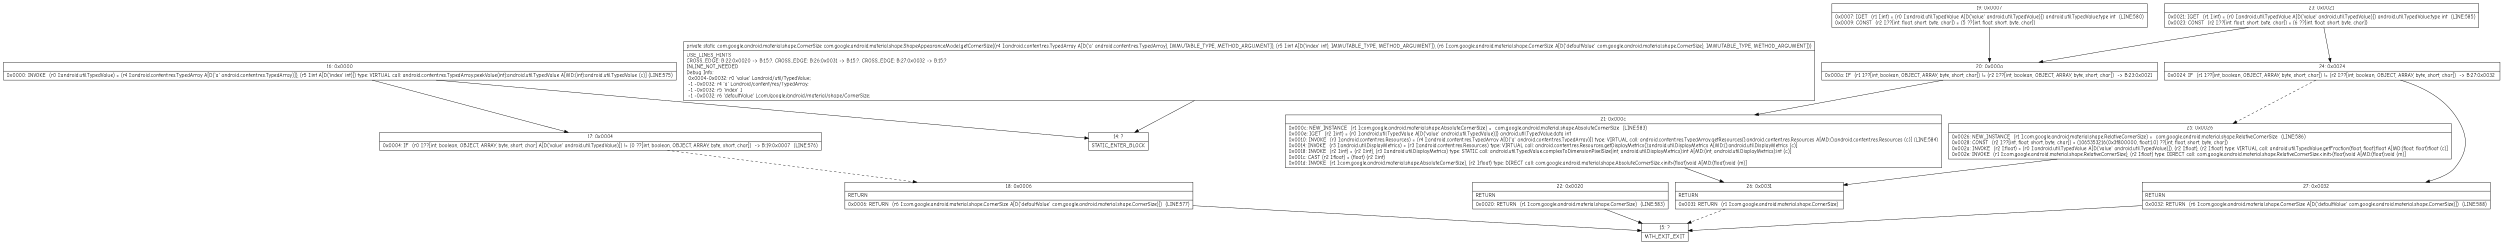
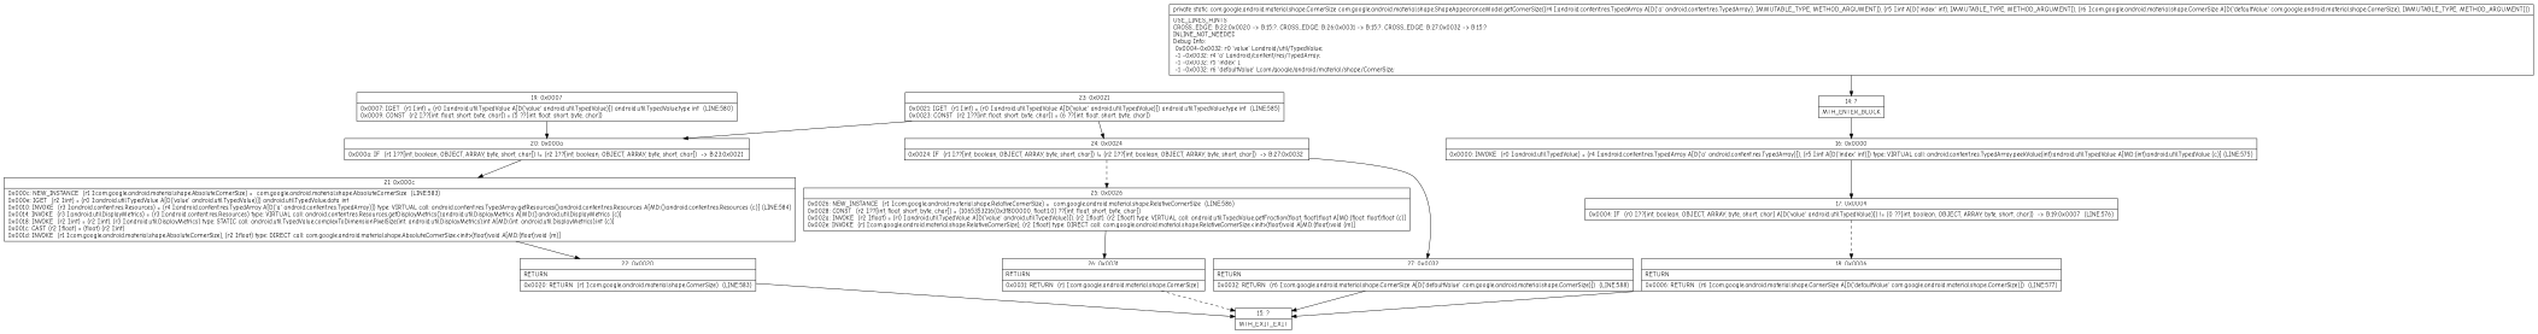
  digraph {
    fontname="Comic Neue"
    node [fontname="Comic Neue" shape=record]
    edge [fontname="Comic Neue"]
-   n1 [label="{14\:\ ?|STATIC_ENTER_BLOCK\l}"]
+   n1 [label="{14\:\ ?|MTH_ENTER_BLOCK\l}"]
    n2 [label="{16\:\ 0x0000|0x0000: INVOKE  (r0 I:android.util.TypedValue) = (r4 I:android.content.res.TypedArray A[D('a' android.content.res.TypedArray)]), (r5 I:int A[D('index' int)]) type: VIRTUAL call: android.content.res.TypedArray.peekValue(int):android.util.TypedValue A[MD:(int):android.util.TypedValue (c)] (LINE:575)\l}"]
    n3 [label="{17\:\ 0x0004|0x0004: IF  (r0 I:??[int, boolean, OBJECT, ARRAY, byte, short, char] A[D('value' android.util.TypedValue)]) != (0 ??[int, boolean, OBJECT, ARRAY, byte, short, char])  \-\> B:19:0x0007  (LINE:576)\l}"]
    n4 [label="{18\:\ 0x0006|RETURN\l|0x0006: RETURN  (r6 I:com.google.android.material.shape.CornerSize A[D('defaultValue' com.google.android.material.shape.CornerSize)])  (LINE:577)\l}"]
    n5 [label="{15\:\ ?|MTH_EXIT_EXIT\l}"]
    n6 [label="{19\:\ 0x0007|0x0007: IGET  (r1 I:int) = (r0 I:android.util.TypedValue A[D('value' android.util.TypedValue)]) android.util.TypedValue.type int  (LINE:580)\l0x0009: CONST  (r2 I:??[int, float, short, byte, char]) = (5 ??[int, float, short, byte, char]) \l}"]
    n7 [label="{20\:\ 0x000a|0x000a: IF  (r1 I:??[int, boolean, OBJECT, ARRAY, byte, short, char]) != (r2 I:??[int, boolean, OBJECT, ARRAY, byte, short, char])  \-\> B:23:0x0021 \l}"]
    n8 [label="{21\:\ 0x000c|0x000c: NEW_INSTANCE  (r1 I:com.google.android.material.shape.AbsoluteCornerSize) =  com.google.android.material.shape.AbsoluteCornerSize  (LINE:583)\l0x000e: IGET  (r2 I:int) = (r0 I:android.util.TypedValue A[D('value' android.util.TypedValue)]) android.util.TypedValue.data int \l0x0010: INVOKE  (r3 I:android.content.res.Resources) = (r4 I:android.content.res.TypedArray A[D('a' android.content.res.TypedArray)]) type: VIRTUAL call: android.content.res.TypedArray.getResources():android.content.res.Resources A[MD:():android.content.res.Resources (c)] (LINE:584)\l0x0014: INVOKE  (r3 I:android.util.DisplayMetrics) = (r3 I:android.content.res.Resources) type: VIRTUAL call: android.content.res.Resources.getDisplayMetrics():android.util.DisplayMetrics A[MD:():android.util.DisplayMetrics (c)]\l0x0018: INVOKE  (r2 I:int) = (r2 I:int), (r3 I:android.util.DisplayMetrics) type: STATIC call: android.util.TypedValue.complexToDimensionPixelSize(int, android.util.DisplayMetrics):int A[MD:(int, android.util.DisplayMetrics):int (c)]\l0x001c: CAST (r2 I:float) = (float) (r2 I:int) \l0x001d: INVOKE  (r1 I:com.google.android.material.shape.AbsoluteCornerSize), (r2 I:float) type: DIRECT call: com.google.android.material.shape.AbsoluteCornerSize.\<init\>(float):void A[MD:(float):void (m)]\l}"]
    n9 [label="{22\:\ 0x0020|RETURN\l|0x0020: RETURN  (r1 I:com.google.android.material.shape.CornerSize)  (LINE:583)\l}"]
    n10 [label="{23\:\ 0x0021|0x0021: IGET  (r1 I:int) = (r0 I:android.util.TypedValue A[D('value' android.util.TypedValue)]) android.util.TypedValue.type int  (LINE:585)\l0x0023: CONST  (r2 I:??[int, float, short, byte, char]) = (6 ??[int, float, short, byte, char]) \l}"]
    n11 [label="{24\:\ 0x0024|0x0024: IF  (r1 I:??[int, boolean, OBJECT, ARRAY, byte, short, char]) != (r2 I:??[int, boolean, OBJECT, ARRAY, byte, short, char])  \-\> B:27:0x0032 \l}"]
    n12 [label="{25\:\ 0x0026|0x0026: NEW_INSTANCE  (r1 I:com.google.android.material.shape.RelativeCornerSize) =  com.google.android.material.shape.RelativeCornerSize  (LINE:586)\l0x0028: CONST  (r2 I:??[int, float, short, byte, char]) = (1065353216(0x3f800000, float:1.0) ??[int, float, short, byte, char]) \l0x002a: INVOKE  (r2 I:float) = (r0 I:android.util.TypedValue A[D('value' android.util.TypedValue)]), (r2 I:float), (r2 I:float) type: VIRTUAL call: android.util.TypedValue.getFraction(float, float):float A[MD:(float, float):float (c)]\l0x002e: INVOKE  (r1 I:com.google.android.material.shape.RelativeCornerSize), (r2 I:float) type: DIRECT call: com.google.android.material.shape.RelativeCornerSize.\<init\>(float):void A[MD:(float):void (m)]\l}"]
    n13 [label="{27\:\ 0x0032|RETURN\l|0x0032: RETURN  (r6 I:com.google.android.material.shape.CornerSize A[D('defaultValue' com.google.android.material.shape.CornerSize)])  (LINE:588)\l}"]
    n14 [label="{26\:\ 0x0031|RETURN\l|0x0031: RETURN  (r1 I:com.google.android.material.shape.CornerSize) \l}"]
    n15 [label="{private static com.google.android.material.shape.CornerSize com.google.android.material.shape.ShapeAppearanceModel.getCornerSize((r4 I:android.content.res.TypedArray A[D('a' android.content.res.TypedArray), IMMUTABLE_TYPE, METHOD_ARGUMENT]), (r5 I:int A[D('index' int), IMMUTABLE_TYPE, METHOD_ARGUMENT]), (r6 I:com.google.android.material.shape.CornerSize A[D('defaultValue' com.google.android.material.shape.CornerSize), IMMUTABLE_TYPE, METHOD_ARGUMENT]))  | USE_LINES_HINTS\lCROSS_EDGE: B:22:0x0020 \-\> B:15:?, CROSS_EDGE: B:26:0x0031 \-\> B:15:?, CROSS_EDGE: B:27:0x0032 \-\> B:15:?\lINLINE_NOT_NEEDED\lDebug Info:\l  0x0004\-0x0032: r0 'value' Landroid\/util\/TypedValue;\l  \-1 \-0x0032: r4 'a' Landroid\/content\/res\/TypedArray;\l  \-1 \-0x0032: r5 'index' I\l  \-1 \-0x0032: r6 'defaultValue' Lcom\/google\/android\/material\/shape\/CornerSize;\l}"]
-   n2 -> n1
+   n1 -> n2
    n2 -> n3
    n3 -> n4 [style=dashed]
    n4 -> n5
    n6 -> n7
    n7 -> n8 [style=solid]
-   n8 -> n14
+   n8 -> n9
    n9 -> n5
    n10 -> n7
    n10 -> n11
    n11 -> n12 [style=dashed]
    n11 -> n13
    n12 -> n14
    n13 -> n5
    n14 -> n5 [style=dashed]
    n15 -> n1
  }
